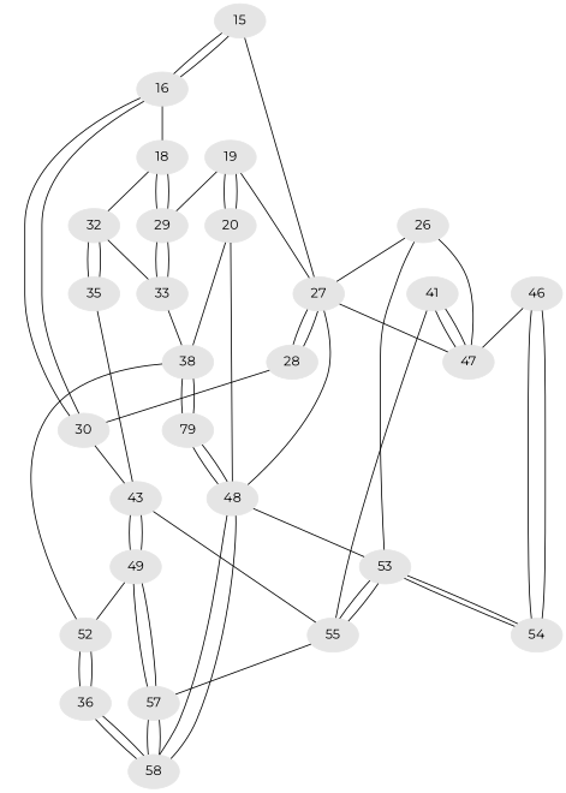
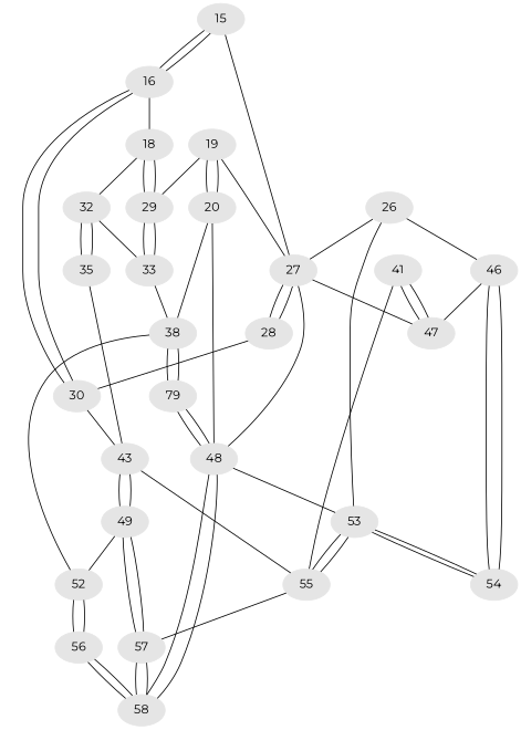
  graph {
    fontname=Montserrat
    node [color=gray90 fontname=Montserrat style=filled]
    edge [fontname=Montserrat]
    18 [super="+17"]
    29
    32 [super="+31"]
    27 [super="+13+14+25"]
    48 [super="+3+21"]
    28
    47 [super="+40"]
    15
    16
    30
    43 [super="+34"]
    33
    35
    19
    20
    38 [super="+37+36"]
    n17 [label=79]
    52 [super="+51+50"]
    53 [super="+2"]
    58
    26 [super="+22+23"]
    46 [super="+45"]
    54
    55 [super="+42"]
    49
-   56 [label=36]
+   56
    41
    57
    18 -- 29
    18 -- 29
    18 -- 32
    29 -- 33
    29 -- 33
    32 -- 33
    32 -- 35 [weight=2]
    32 -- 35
    27 -- 48
    27 -- 28 [weight=2]
    27 -- 28
    27 -- 47
    48 -- 53 [weight=2]
    48 -- 58
    48 -- 58
    28 -- 30
    15 -- 27 [weight=2]
    15 -- 16
    15 -- 16
    16 -- 18
    16 -- 30
    16 -- 30
    30 -- 43
    43 -- 55
    43 -- 49
    43 -- 49
    33 -- 38
    35 -- 43
    19 -- 29
    19 -- 27
    19 -- 20
    19 -- 20
    20 -- 48
    20 -- 38
    38 -- n17
    38 -- n17
    38 -- 52 [weight=2]
    n17 -- 48 [weight=2]
    n17 -- 48
    52 -- 56 [weight=2]
    52 -- 56
    53 -- 54
    53 -- 54
    53 -- 55
    53 -- 55
    26 -- 27 [weight=2]
    26 -- 53 [weight=2]
-   26 -- 47 [weight=2]
+   26 -- 46 [weight=2]
    46 -- 47
    46 -- 54 [weight=2]
    46 -- 54
    55 -- 57
    49 -- 52
    49 -- 57
    49 -- 57
    56 -- 58
    56 -- 58
    41 -- 47 [weight=2]
    41 -- 47
    41 -- 55
    57 -- 58
    57 -- 58
  }
